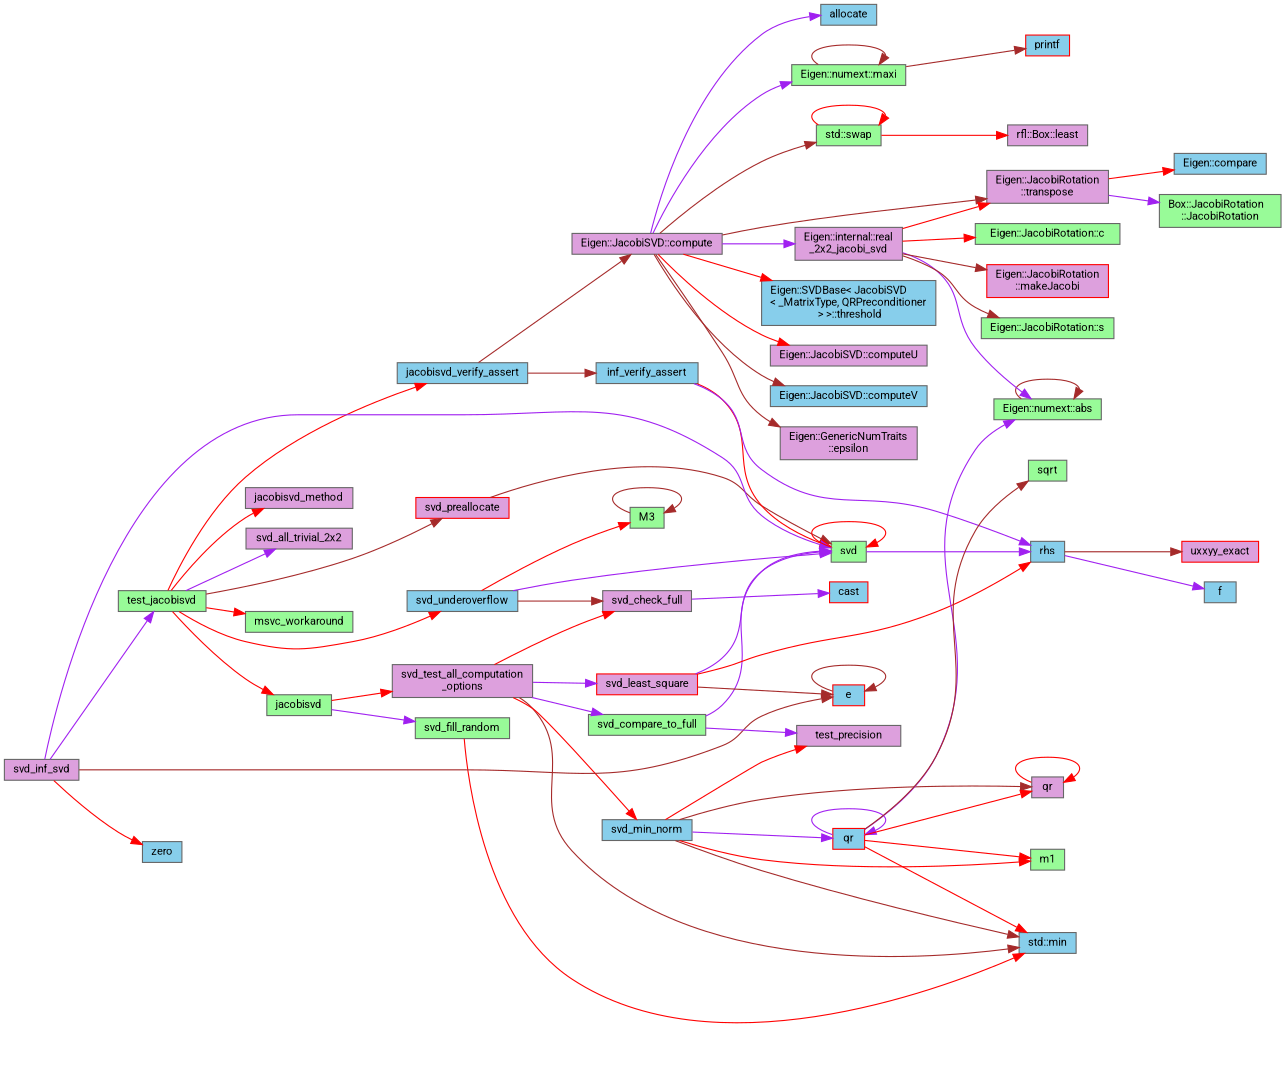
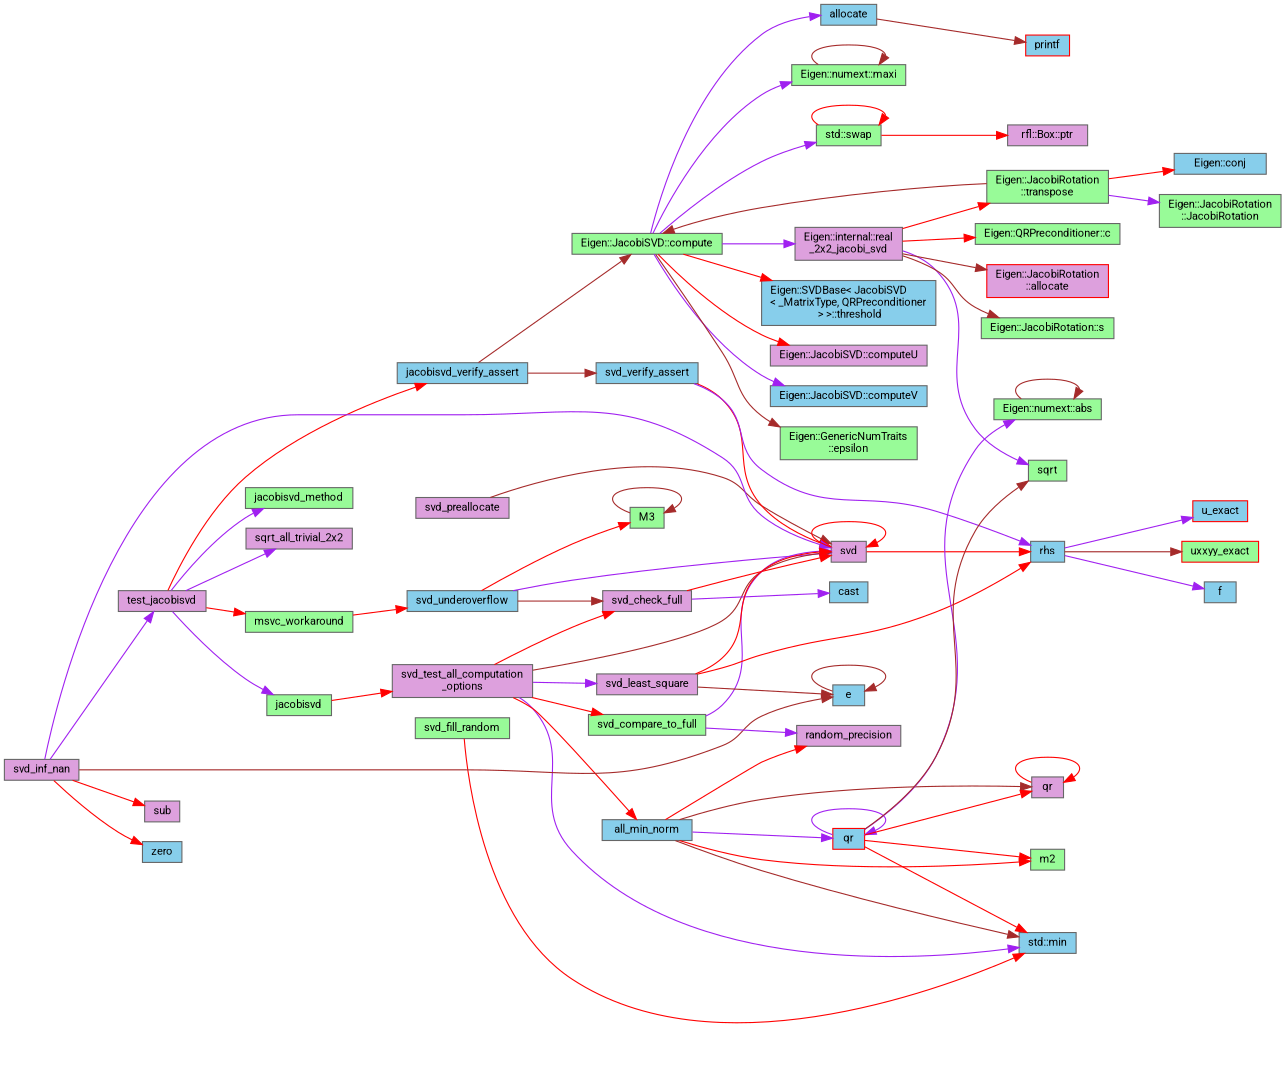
  digraph {
    fontname=Roboto
    rankdir=LR
    node [color=grey40 fillcolor=plum fontname=Roboto fontsize=10 shape=box style=filled]
    edge [color=red fontname=Roboto fontsize=10 labelfontname=Helvetica labelfontsize=10 style=solid]
-   n1 [color=gray40 fillcolor=palegreen fontcolor=black height=0.2 label=test_jacobisvd width=0.4]
+   n1 [color=gray40 fontcolor=black height=0.2 label=test_jacobisvd width=0.4]
    n2 [fillcolor=palegreen height=0.2 label=jacobisvd width=0.4]
-   n3 [height=0.2 label=jacobisvd_method width=0.4]
+   n3 [fillcolor=palegreen height=0.2 label=jacobisvd_method width=0.4]
    n4 [fillcolor=skyblue height=0.2 label=jacobisvd_verify_assert width=0.4]
    n5 [fillcolor=palegreen height=0.2 label=msvc_workaround width=0.4]
-   n6 [height=0.2 label=svd_all_trivial_2x2 width=0.4]
-   n7 [color=red height=0.2 label=svd_preallocate width=0.4]
+   n6 [height=0.2 label=sqrt_all_trivial_2x2 width=0.4]
+   n7 [height=0.2 label=svd_preallocate width=0.4]
    n8 [fillcolor=skyblue height=0.2 label=svd_underoverflow width=0.4]
    n9 [fillcolor=palegreen height=0.2 label=svd_fill_random width=0.4]
    n10 [height=0.2 label="svd_test_all_computation\l_options" width=0.4]
-   n11 [height=0.2 label="Eigen::JacobiSVD::compute" width=0.4]
-   n12 [fillcolor=skyblue height=0.2 label=inf_verify_assert width=0.4]
-   n13 [height=0.2 label=svd_inf_svd width=0.4]
-   n14 [fillcolor=palegreen height=0.2 label=svd width=0.4]
-   n15 [color=red fillcolor=skyblue height=0.2 label=e width=0.4]
+   n11 [fillcolor=palegreen height=0.2 label="Eigen::JacobiSVD::compute" width=0.4]
+   n12 [fillcolor=skyblue height=0.2 label=svd_verify_assert width=0.4]
+   n13 [height=0.2 label=svd_inf_nan width=0.4]
+   n14 [height=0.2 label=svd width=0.4]
+   n15 [fillcolor=skyblue height=0.2 label=e width=0.4]
+   n16 [height=0.2 label=sub width=0.4]
    n17 [fillcolor=skyblue height=0.2 label=zero width=0.4]
    n18 [height=0.2 label=svd_check_full width=0.4]
    n19 [fillcolor=palegreen height=0.2 label=M3 width=0.4]
    n20 [fillcolor=skyblue height=0.2 label="std::min" width=0.4]
    n21 [fillcolor=palegreen height=0.2 label=svd_compare_to_full width=0.4]
-   n22 [color=red height=0.2 label=svd_least_square width=0.4]
-   n23 [fillcolor=skyblue height=0.2 label=svd_min_norm width=0.4]
+   n22 [height=0.2 label=svd_least_square width=0.4]
+   n23 [fillcolor=skyblue height=0.2 label=all_min_norm width=0.4]
    n24 [fillcolor=skyblue height=0.2 label=rhs width=0.4]
-   n25 [color=red fillcolor=skyblue height=0.2 label=cast width=0.4]
-   n26 [height=0.2 label=test_precision width=0.4]
-   n27 [fillcolor=palegreen height=0.2 label=m1 width=0.4]
+   n25 [fillcolor=skyblue height=0.2 label=cast width=0.4]
+   n26 [height=0.2 label=random_precision width=0.4]
+   n27 [fillcolor=palegreen height=0.2 label=m2 width=0.4]
    n28 [color=red fillcolor=skyblue height=0.2 label=qr width=0.4]
    n29 [height=0.2 label=qr width=0.4]
    n30 [fillcolor=skyblue height=0.2 label=f width=0.4]
-   n32 [color=red height=0.2 label=uxxyy_exact width=0.4]
+   n31 [color=red fillcolor=skyblue height=0.2 label=u_exact width=0.4]
+   n32 [color=red fillcolor=palegreen height=0.2 label=uxxyy_exact width=0.4]
    n33 [fillcolor=palegreen height=0.2 label="Eigen::numext::abs" width=0.4]
    n34 [fillcolor=palegreen height=0.2 label=sqrt width=0.4]
    n35 [fillcolor=skyblue height=0.2 label=allocate width=0.4]
    n36 [height=0.2 label="Eigen::JacobiSVD::computeU" width=0.4]
    n37 [fillcolor=skyblue height=0.2 label="Eigen::JacobiSVD::computeV" width=0.4]
-   n38 [height=0.2 label="Eigen::GenericNumTraits\l::epsilon" width=0.4]
+   n38 [fillcolor=palegreen height=0.2 label="Eigen::GenericNumTraits\l::epsilon" width=0.4]
    n39 [fillcolor=palegreen height=0.2 label="Eigen::numext::maxi" width=0.4]
    n40 [height=0.2 label="Eigen::internal::real\l_2x2_jacobi_svd" width=0.4]
-   n41 [height=0.2 label="Eigen::JacobiRotation\l::transpose" width=0.4]
+   n41 [fillcolor=palegreen height=0.2 label="Eigen::JacobiRotation\l::transpose" width=0.4]
    n42 [fillcolor=palegreen height=0.2 label="std::swap" width=0.4]
    n43 [fillcolor=skyblue height=0.2 label="Eigen::SVDBase\< JacobiSVD\l\< _MatrixType, QRPreconditioner\l \> \>::threshold" width=0.4]
    n44 [color=red fillcolor=skyblue height=0.2 label=printf width=0.4]
-   n45 [fillcolor=palegreen height=0.2 label="Eigen::JacobiRotation::c" width=0.4]
-   n46 [color=red height=0.2 label="Eigen::JacobiRotation\l::makeJacobi" width=0.4]
+   n45 [fillcolor=palegreen height=0.2 label="Eigen::QRPreconditioner::c" width=0.4]
+   n46 [color=red height=0.2 label="Eigen::JacobiRotation\l::allocate" width=0.4]
    n47 [fillcolor=palegreen height=0.2 label="Eigen::JacobiRotation::s" width=0.4]
-   n48 [fillcolor=skyblue height=0.2 label="Eigen::compare" width=0.4]
-   n49 [fillcolor=palegreen height=0.2 label="Box::JacobiRotation\l::JacobiRotation" width=0.4]
-   n50 [height=0.2 label="rfl::Box::least" width=0.4]
-   n1 -> n2
-   n1 -> n3
+   n48 [fillcolor=skyblue height=0.2 label="Eigen::conj" width=0.4]
+   n49 [fillcolor=palegreen height=0.2 label="Eigen::JacobiRotation\l::JacobiRotation" width=0.4]
+   n50 [height=0.2 label="rfl::Box::ptr" width=0.4]
+   n1 -> n2 [color=purple]
+   n1 -> n3 [color=purple]
    n1 -> n4
    n1 -> n5
    n1 -> n6 [color=purple]
-   n1 -> n7 [color=brown]
-   n1 -> n8
-   n2 -> n9 [color=purple]
+   n5 -> n8
    n2 -> n10
    n4 -> n11 [color=brown]
    n4 -> n12 [color=brown]
    n7 -> n14 [color=brown]
    n8 -> n14 [color=purple]
    n8 -> n18 [color=brown]
    n8 -> n19
    n9 -> n20
+   n10 -> n14 [color=brown]
    n10 -> n18
-   n10 -> n20 [color=brown]
-   n10 -> n21 [color=purple]
+   n10 -> n20 [color=purple]
+   n10 -> n21
    n10 -> n22 [color=purple]
    n10 -> n23
    n11 -> n35 [color=purple]
    n11 -> n36
-   n11 -> n37 [color=brown]
+   n11 -> n37 [color=purple]
    n11 -> n38 [color=brown]
    n11 -> n39 [color=purple]
    n11 -> n40 [color=purple]
-   n11 -> n41 [color=brown]
-   n11 -> n42 [color=brown]
+   n41 -> n11 [color=brown]
+   n11 -> n42 [color=purple]
    n11 -> n43
    n12 -> n14
    n12 -> n24 [color=purple]
    n13 -> n1 [color=purple]
    n13 -> n14 [color=purple]
    n13 -> n15 [color=brown]
+   n13 -> n16
    n13 -> n17
    n14 -> n14
-   n14 -> n24 [color=purple]
+   n14 -> n24
    n15 -> n15 [color=brown]
+   n18 -> n14
    n18 -> n25 [color=purple]
    n19 -> n19 [color=brown]
    n21 -> n14 [color=purple]
    n21 -> n26 [color=purple]
-   n22 -> n14 [color=purple]
+   n22 -> n14
    n22 -> n15 [color=brown]
    n22 -> n24
    n23 -> n20 [color=brown]
    n23 -> n26
    n23 -> n27
    n23 -> n28 [color=purple]
    n23 -> n29 [color=brown]
    n24 -> n30 [color=purple]
+   n24 -> n31 [color=purple]
    n24 -> n32 [color=brown]
    n28 -> n20
    n28 -> n27
    n28 -> n28 [color=purple]
    n28 -> n29
    n28 -> n33 [color=purple]
    n28 -> n34 [color=brown]
    n29 -> n29
    n33 -> n33 [color=brown]
-   n39 -> n44 [color=brown]
+   n35 -> n44 [color=brown]
    n39 -> n39 [color=brown]
-   n40 -> n33 [color=purple]
+   n40 -> n34 [color=purple]
    n40 -> n41
    n40 -> n45
    n40 -> n46 [color=brown]
    n40 -> n47 [color=brown]
    n41 -> n48
    n41 -> n49 [color=purple]
    n42 -> n42
    n42 -> n50
  }
